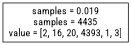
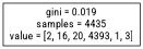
  digraph {
    fontname="Roboto Condensed"
-   n1 [label="samples = 0.019\nsamples = 4435\nvalue = [2, 16, 20, 4393, 1, 3]" shape=box fontname="Roboto Condensed"]
+   n1 [label="gini = 0.019\nsamples = 4435\nvalue = [2, 16, 20, 4393, 1, 3]" shape=box fontname="Roboto Condensed"]
  }
